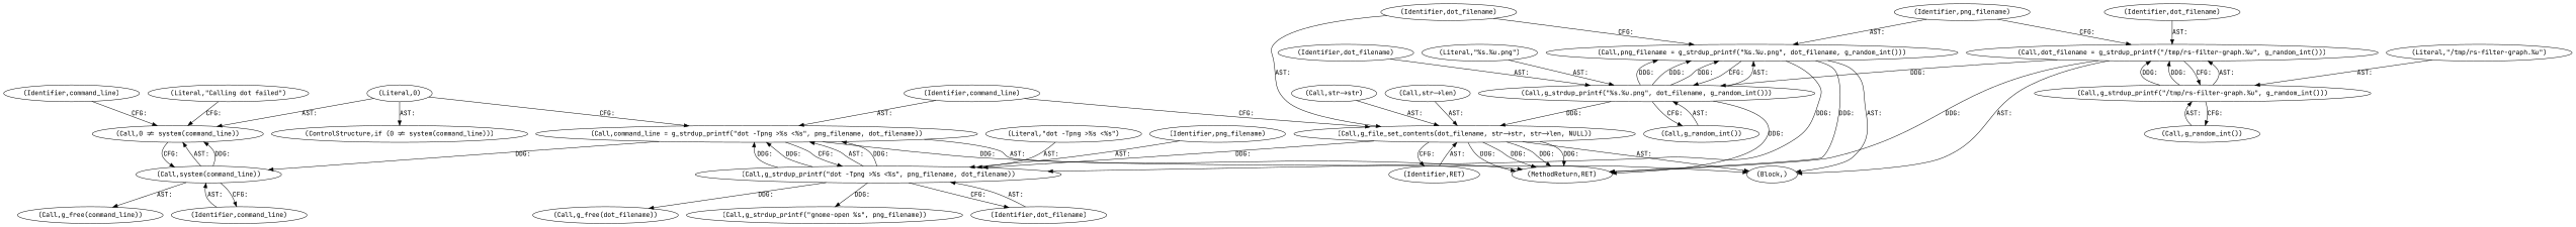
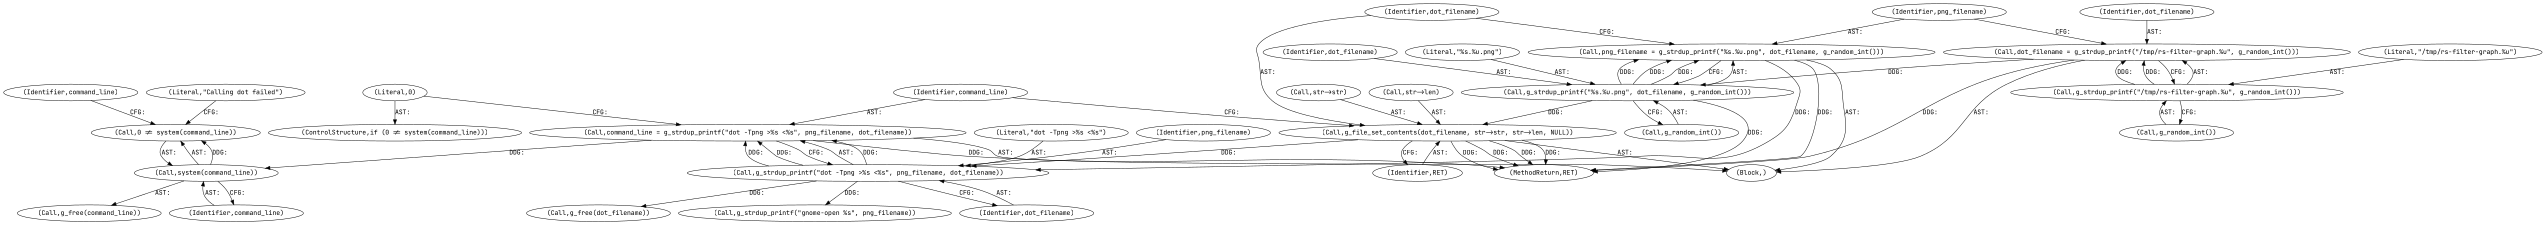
  digraph {
    fontname="JetBrains Mono"
    node [fontname="JetBrains Mono"]
    edge [fontname="JetBrains Mono"]
    n1 [label="(Call,0 != system(command_line))"]
    n2 [label="(Call,system(command_line))"]
    n3 [label="(Identifier,command_line)"]
    n4 [label="(Call,g_free(command_line))"]
    n5 [label="(ControlStructure,if (0 != system(command_line)))"]
    n6 [label="(Call,command_line = g_strdup_printf(\"dot -Tpng >%s <%s\", png_filename, dot_filename))"]
    n7 [label="(Call,g_strdup_printf(\"dot -Tpng >%s <%s\", png_filename, dot_filename))"]
    n8 [label="(MethodReturn,RET)"]
    n9 [label="(Block,)"]
    n10 [label="(Call,g_strdup_printf(\"gnome-open %s\", png_filename))"]
    n11 [label="(Identifier,dot_filename)"]
    n12 [label="(Call,g_free(dot_filename))"]
    n13 [label="(Call,png_filename = g_strdup_printf(\"%s.%u.png\", dot_filename, g_random_int()))"]
    n14 [label="(Call,g_strdup_printf(\"%s.%u.png\", dot_filename, g_random_int()))"]
    n15 [label="(Call,g_file_set_contents(dot_filename, str->str, str->len, NULL))"]
    n16 [label="(Call,g_random_int())"]
    n17 [label="(Identifier,RET)"]
    n18 [label="(Call,dot_filename = g_strdup_printf(\"/tmp/rs-filter-graph.%u\", g_random_int()))"]
    n19 [label="(Call,g_strdup_printf(\"/tmp/rs-filter-graph.%u\", g_random_int()))"]
    n20 [label="(Call,g_random_int())"]
    n21 [label="(Identifier,dot_filename)"]
    n22 [label="(Literal,\"dot -Tpng >%s <%s\")"]
    n23 [label="(Identifier,command_line)"]
    n24 [label="(Literal,0)"]
    n25 [label="(Identifier,command_line)"]
    n26 [label="(Identifier,dot_filename)"]
    n27 [label="(Call,str->str)"]
    n28 [label="(Call,str->len)"]
    n29 [label="(Identifier,dot_filename)"]
    n30 [label="(Literal,\"Calling dot failed\")"]
    n31 [label="(Literal,\"%s.%u.png\")"]
    n32 [label="(Identifier,png_filename)"]
    n33 [label="(Identifier,png_filename)"]
    n34 [label="(Literal,\"/tmp/rs-filter-graph.%u\")"]
-   n1 -> n2 [label="CFG: "]
+   n1 -> n2 [label="AST: "]
    n2 -> n1 [label="AST: "]
    n2 -> n1 [label="DDG: "]
    n2 -> n3 [label="CFG: "]
    n2 -> n4 [label="AST: "]
    n3 -> n2 [label="AST: "]
    n6 -> n2 [label="DDG: "]
    n6 -> n7 [label="CFG: "]
    n6 -> n8 [label="DDG: "]
    n6 -> n9 [label="AST: "]
    n7 -> n6 [label="AST: "]
    n7 -> n6 [label="DDG: "]
    n7 -> n6 [label="DDG: "]
    n7 -> n6 [label="DDG: "]
    n7 -> n10 [label="DDG: "]
    n7 -> n11 [label="CFG: "]
    n7 -> n12 [label="DDG: "]
    n11 -> n7 [label="AST: "]
    n13 -> n7 [label="DDG: "]
    n13 -> n8 [label="DDG: "]
    n13 -> n9 [label="AST: "]
    n13 -> n14 [label="CFG: "]
    n14 -> n8 [label="DDG: "]
    n14 -> n13 [label="AST: "]
    n14 -> n13 [label="DDG: "]
    n14 -> n13 [label="DDG: "]
    n14 -> n13 [label="DDG: "]
    n14 -> n15 [label="DDG: "]
    n14 -> n16 [label="CFG: "]
    n15 -> n7 [label="DDG: "]
    n15 -> n8 [label="DDG: "]
    n15 -> n8 [label="DDG: "]
    n15 -> n8 [label="DDG: "]
    n15 -> n8 [label="DDG: "]
    n15 -> n9 [label="AST: "]
    n15 -> n17 [label="CFG: "]
    n16 -> n14 [label="AST: "]
    n17 -> n15 [label="AST: "]
    n18 -> n8 [label="DDG: "]
    n18 -> n9 [label="AST: "]
    n18 -> n14 [label="DDG: "]
    n18 -> n19 [label="CFG: "]
    n19 -> n18 [label="AST: "]
    n19 -> n18 [label="DDG: "]
    n19 -> n18 [label="DDG: "]
    n19 -> n20 [label="CFG: "]
    n20 -> n19 [label="AST: "]
    n21 -> n18 [label="AST: "]
    n22 -> n7 [label="AST: "]
    n23 -> n6 [label="AST: "]
    n23 -> n15 [label="CFG: "]
-   n24 -> n1 [label="AST: "]
    n24 -> n5 [label="AST: "]
    n24 -> n6 [label="CFG: "]
    n25 -> n1 [label="CFG: "]
    n26 -> n14 [label="AST: "]
    n27 -> n15 [label="AST: "]
    n28 -> n15 [label="AST: "]
    n29 -> n13 [label="CFG: "]
    n29 -> n15 [label="AST: "]
    n30 -> n1 [label="CFG: "]
    n31 -> n14 [label="AST: "]
    n32 -> n7 [label="AST: "]
    n33 -> n13 [label="AST: "]
    n33 -> n18 [label="CFG: "]
    n34 -> n19 [label="AST: "]
  }
